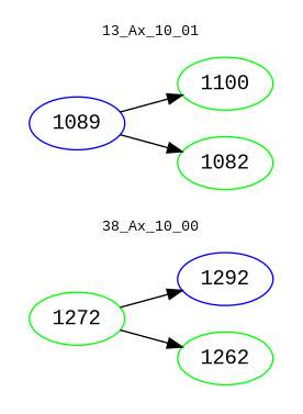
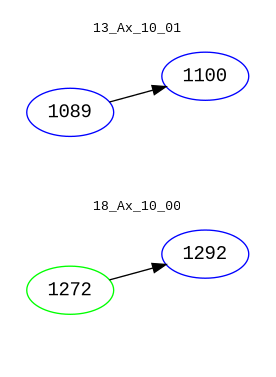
  digraph {
    fontname="Liberation Mono"
    rankdir=LR
    node [color=green fontname="Liberation Mono"]
    edge [color=black fontname="Liberation Mono"]
    n1 [label=1272]
-   n2 [label=1262]
    n3 [color=blue label=1292]
    n4 [color=blue label=1089]
-   n5 [label=1082]
-   n6 [label=1100]
+   n6 [color=blue label=1100]
    subgraph cluster_1 {
      color=white
      fontsize=10
-     label="38_Ax_10_00"
+     label="18_Ax_10_00"
      n1
-     n2
      n3
    }
    subgraph cluster_2 {
      color=white
      fontsize=10
      label="13_Ax_10_01"
      n4
-     n5
      n6
    }
-   n1 -> n2
    n1 -> n3
-   n4 -> n5
    n4 -> n6
  }
